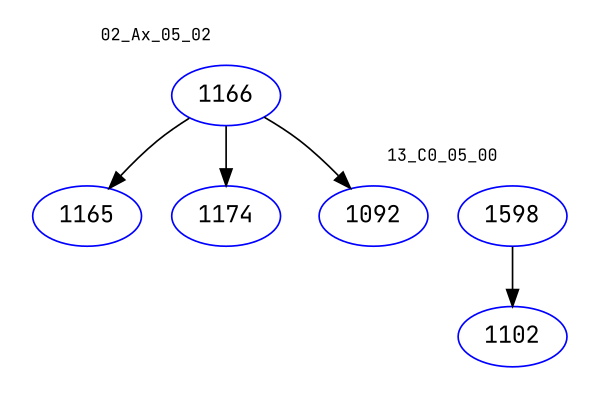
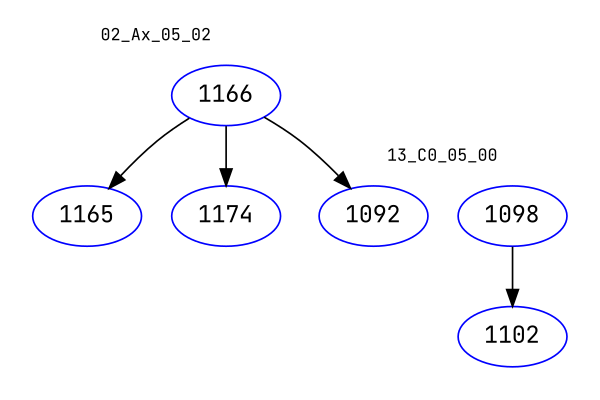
  digraph {
    fontname="JetBrains Mono"
    node [color=blue fontname="JetBrains Mono"]
    edge [color=black fontname="JetBrains Mono"]
    n1 [label=1166]
    n2 [label=1165]
    n3 [label=1174]
-   n4 [label=1598]
+   n4 [label=1098]
    n5 [label=1092]
    n6 [label=1102]
    subgraph cluster_1 {
      color=white
      fontsize=10
      label="02_Ax_05_02"
      n1
      n2
      n3
    }
    subgraph cluster_2 {
      color=white
      fontsize=10
      label="13_C0_05_00"
      n4
      n5
      n6
    }
    n1 -> n2
    n1 -> n3
    n1 -> n5
    n4 -> n6
  }
